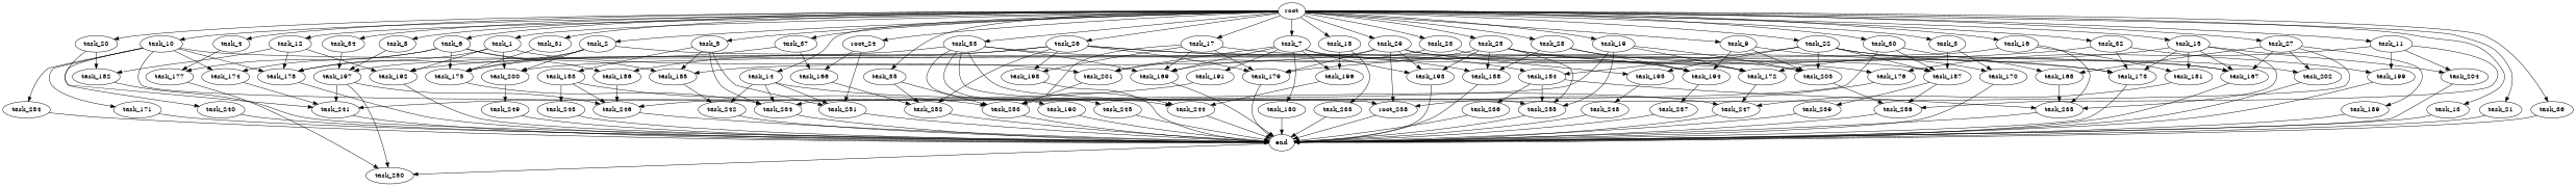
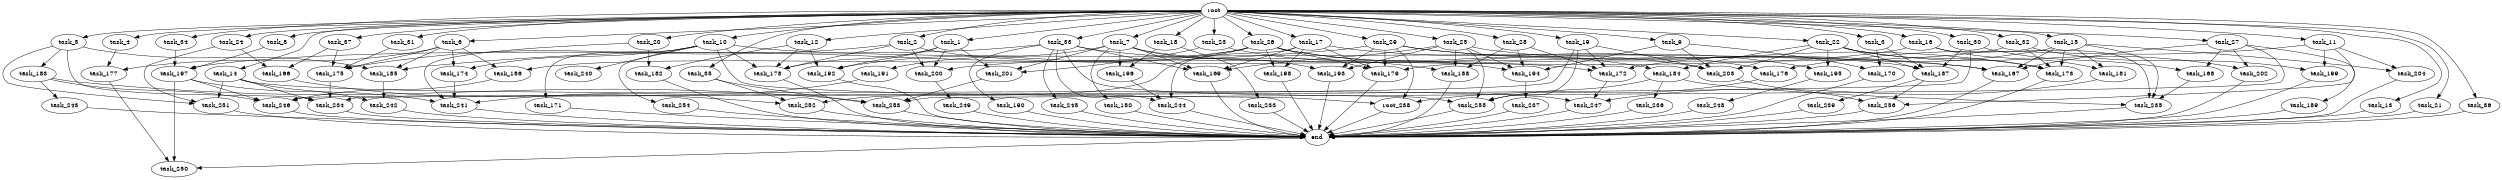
  digraph {
    root
    task_1
    task_2
    task_3
    task_4
    task_5
    task_6
    task_7
    task_8
    task_9
    task_10
    task_11
    task_12
    task_13
    task_14
    task_15
    task_16
    task_17
    task_18
    task_19
    task_20
    task_21
    task_22
    task_23
-   task_24 [label=root_24]
+   task_24
    task_25
    task_26
    task_27
    task_28
    task_29
    task_30
    task_31
    task_32
    task_33
    task_34
    task_35
    task_36
    task_37
    task_178
    task_192
    task_200
    task_201
    task_172
    task_175
    task_170
    task_187
    task_177
    task_183
    task_185
    task_234
    task_251
    task_174
    task_186
    task_169
    task_180
    task_191
    task_193
    task_196
    task_197
    task_194
    task_203
    task_167
    task_171
    n64 [label=root_238]
    task_240
    task_254
    task_176
    task_199
    task_204
    task_256
    task_182
    end
    task_242
    task_247
    task_173
    task_181
    task_235
    task_179
    task_198
    task_244
    task_233
    task_246
    task_255
    task_241
    task_184
    task_195
    task_202
    task_166
    task_188
    task_252
    task_168
    task_189
    task_253
    task_190
    task_245
    task_249
    task_239
    task_250
    task_243
    task_237
    task_236
    task_248
    root -> task_1
    root -> task_2
    root -> task_3
    root -> task_4
    root -> task_5
    root -> task_6
    root -> task_7
    root -> task_8
    root -> task_9
    root -> task_10
    root -> task_11
    root -> task_12
    root -> task_13
    root -> task_14
    root -> task_15
    root -> task_16
    root -> task_17
    root -> task_18
    root -> task_19
    root -> task_20
    root -> task_21
    root -> task_22
    root -> task_23
    root -> task_24
    root -> task_25
    root -> task_26
    root -> task_27
    root -> task_28
    root -> task_29
    root -> task_30
    root -> task_31
    root -> task_32
    root -> task_33
    root -> task_34
    root -> task_35
    root -> task_36
    root -> task_37
    task_1 -> task_178
    task_1 -> task_192
    task_1 -> task_200
    task_1 -> task_201
    task_2 -> task_178
    task_2 -> task_200
    task_2 -> task_172
    task_2 -> task_175
    task_3 -> task_170
    task_3 -> task_187
    task_4 -> task_177
    task_5 -> task_183
    task_5 -> task_185
    task_5 -> task_234
    task_5 -> task_251
    task_6 -> task_175
    task_6 -> task_177
    task_6 -> task_185
    task_6 -> task_174
    task_6 -> task_186
    task_7 -> task_201
    task_7 -> task_187
    task_7 -> task_169
    task_7 -> task_180
    task_7 -> task_191
    task_7 -> task_193
    task_7 -> task_196
    task_8 -> task_197
    task_9 -> task_170
    task_9 -> task_194
    task_9 -> task_203
    task_10 -> task_178
    task_10 -> task_174
    task_10 -> task_167
    task_10 -> task_171
    task_10 -> n64
    task_10 -> task_240
    task_10 -> task_254
    task_11 -> task_176
    task_11 -> task_199
    task_11 -> task_204
    task_11 -> task_256
    task_12 -> task_178
    task_12 -> task_192
    task_12 -> task_182
    task_13 -> end
    task_14 -> task_234
    task_14 -> task_251
    task_14 -> task_242
    task_14 -> task_247
    task_15 -> task_172
    task_15 -> task_167
    task_15 -> task_204
    task_15 -> task_173
    task_15 -> task_181
    task_15 -> task_235
    task_16 -> task_200
    task_16 -> task_181
    task_16 -> task_235
    task_17 -> task_169
    task_17 -> task_176
    task_17 -> task_179
    task_17 -> task_198
    task_17 -> task_244
    task_18 -> task_196
    task_18 -> task_233
    task_19 -> task_172
    task_19 -> task_203
    task_19 -> task_246
    task_19 -> task_255
    task_20 -> task_182
    task_20 -> task_241
    task_21 -> end
    task_22 -> task_187
    task_22 -> task_203
    task_22 -> task_173
    task_22 -> task_184
    task_22 -> task_195
    task_22 -> task_202
    task_23 -> task_201
    task_23 -> task_194
    task_24 -> task_251
    task_24 -> task_166
    task_25 -> task_169
    task_25 -> task_193
    task_25 -> task_194
    task_25 -> task_173
    task_25 -> task_255
    task_25 -> task_188
    task_26 -> task_192
    task_26 -> task_186
    task_26 -> task_203
    task_26 -> task_179
    task_26 -> task_198
    task_26 -> task_184
    task_26 -> task_252
    task_27 -> task_167
    task_27 -> task_202
    task_27 -> task_168
    task_27 -> task_189
    task_27 -> task_253
    task_28 -> task_172
    task_28 -> task_194
    task_28 -> task_188
    task_29 -> task_185
    task_29 -> task_193
    task_29 -> task_167
    task_29 -> n64
    task_29 -> task_179
    task_29 -> task_195
    task_30 -> task_187
    task_30 -> task_234
    task_30 -> task_168
    task_31 -> task_175
    task_32 -> task_199
    task_32 -> task_173
    task_32 -> task_179
    task_33 -> task_169
    task_33 -> task_197
    task_33 -> task_244
    task_33 -> task_255
    task_33 -> task_188
    task_33 -> task_190
    task_33 -> task_245
    task_34 -> task_197
    task_35 -> task_252
    task_35 -> task_253
    task_36 -> end
    task_37 -> task_175
    task_37 -> task_166
    task_178 -> end
    task_192 -> end
    task_200 -> task_249
    task_201 -> task_253
    task_172 -> task_247
    task_175 -> task_234
    task_170 -> end
    task_187 -> task_256
    task_187 -> task_239
    task_177 -> task_250
    task_183 -> task_246
    task_183 -> task_253
    task_183 -> task_243
    task_185 -> task_242
    task_234 -> end
    task_251 -> end
    task_174 -> task_241
    task_186 -> task_246
    task_169 -> end
    task_180 -> end
    task_191 -> task_241
    task_193 -> end
    task_196 -> task_244
    task_197 -> task_246
    task_197 -> task_241
    task_197 -> task_250
    task_194 -> task_237
    task_203 -> task_256
    task_167 -> end
    task_171 -> end
    n64 -> end
-   task_240 -> end
    task_254 -> end
    task_176 -> n64
    task_199 -> end
    task_204 -> end
    task_256 -> end
    task_182 -> end
    end -> task_250
    task_242 -> end
    task_247 -> end
    task_173 -> end
    task_181 -> task_247
    task_235 -> end
    task_179 -> end
    task_198 -> end
    task_244 -> end
    task_233 -> end
    task_246 -> end
    task_255 -> end
    task_241 -> end
    task_184 -> task_235
    task_184 -> task_255
    task_184 -> task_236
    task_195 -> task_248
    task_202 -> end
    task_166 -> task_252
    task_188 -> end
    task_252 -> end
    task_168 -> task_235
    task_189 -> end
    task_253 -> end
    task_190 -> end
    task_245 -> end
    task_249 -> end
    task_239 -> end
    task_243 -> end
    task_237 -> end
    task_236 -> end
    task_248 -> end
  }
